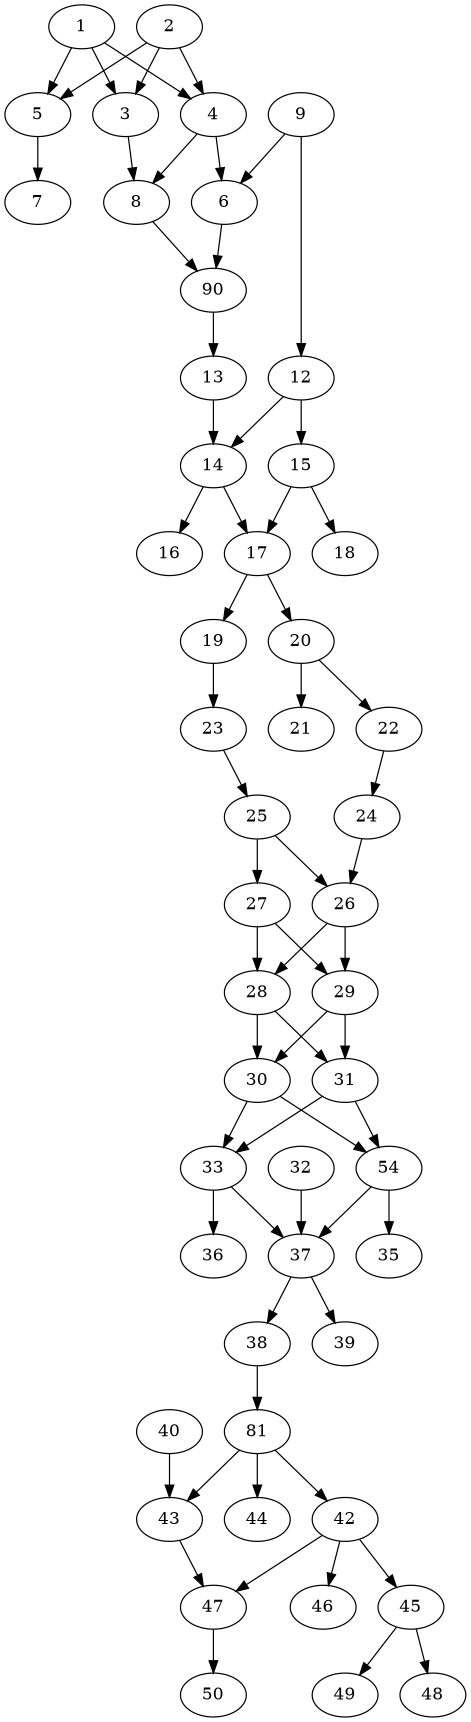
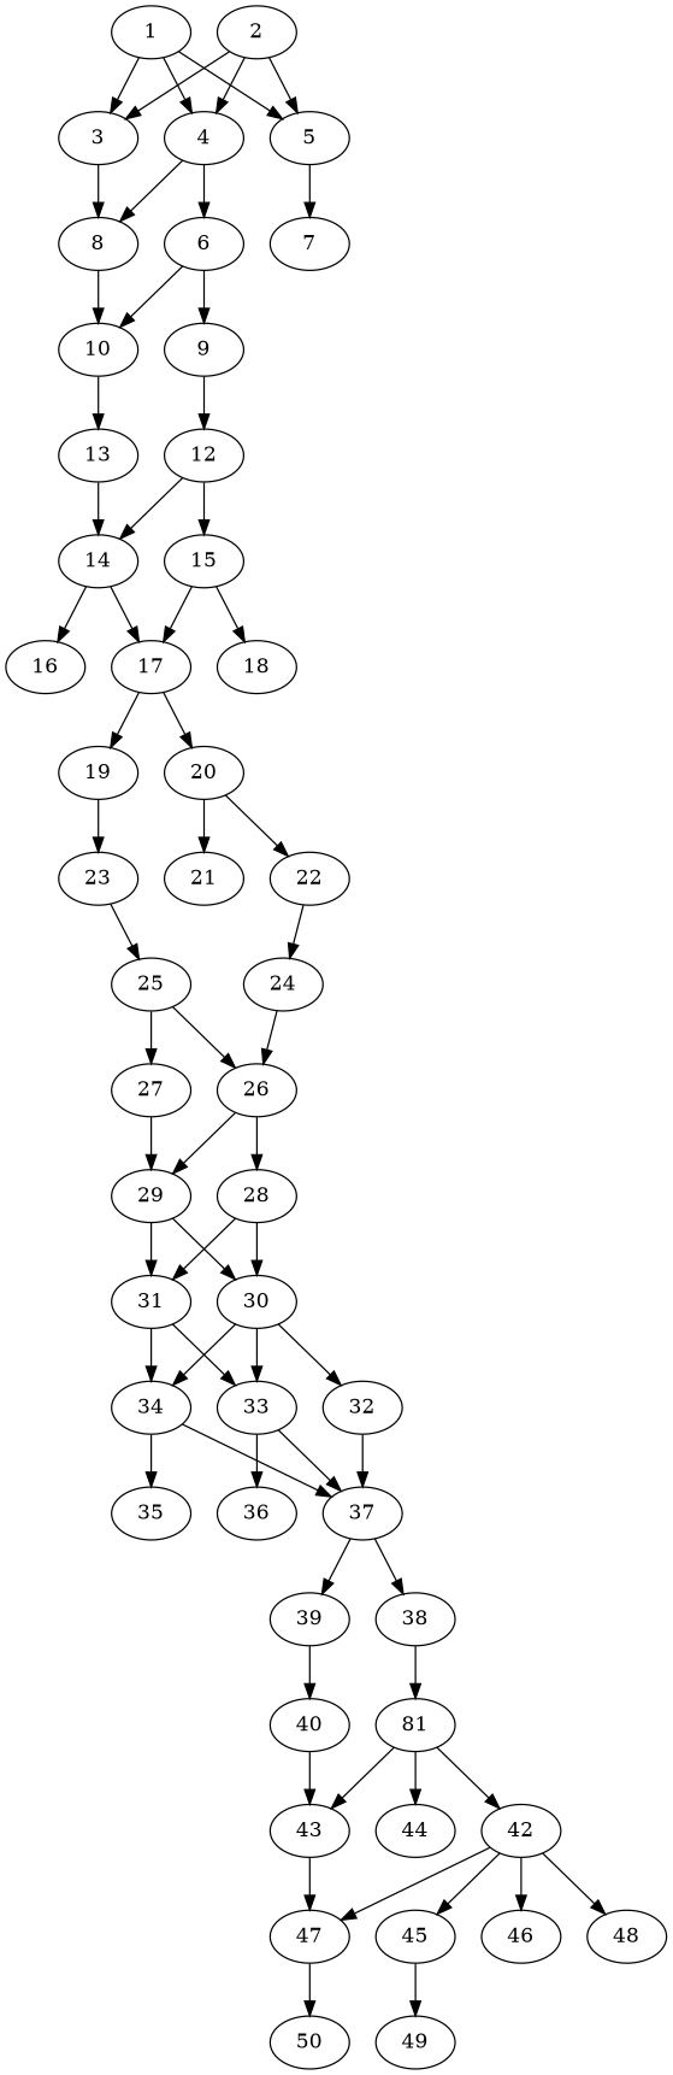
  digraph {
    node [alpha=0.19]
    1 [expect_size=51709952]
    3 [alpha=0.18 expect_size=10730496]
    4 [alpha=0.05 expect_size=10419200]
    5 [expect_size=39197696]
    8 [alpha=0.14 expect_size=20400128]
    6 [alpha=0.16 expect_size=8995840]
    7 [alpha=0.05 expect_size=12911616]
-   10 [alpha=0.15 expect_size=18581504 label=90]
+   10 [alpha=0.15 expect_size=18581504]
    9 [alpha=0.04 expect_size=45916160]
    2 [alpha=0.11 expect_size=5724160]
    13 [alpha=0.11 expect_size=40056832]
    12 [alpha=0.06 expect_size=13294592]
    14 [alpha=0.15 expect_size=35841024]
    15 [alpha=0.16 expect_size=47149056]
    16 [alpha=0.01 expect_size=44689408]
    17 [alpha=0.17 expect_size=34731008]
    18 [alpha=0.14 expect_size=47248384]
    19 [alpha=0.02 expect_size=33719296]
    20 [alpha=0.03 expect_size=42400768]
    23 [alpha=0.10 expect_size=15166464]
    21 [alpha=0.05 expect_size=30370816]
    22 [alpha=0.06 expect_size=47719424]
    25 [alpha=0.17 expect_size=28983296]
    24 [alpha=0.16 expect_size=40742912]
    26 [expect_size=20384768]
    27 [alpha=0.04 expect_size=22150144]
    28 [alpha=0.16 expect_size=14278656]
    29 [alpha=0.05 expect_size=46286848]
    30 [alpha=0.20 expect_size=50032640]
    31 [expect_size=10639360]
    32 [alpha=0.02 expect_size=21757952]
    33 [alpha=0.00 expect_size=36686848]
-   34 [alpha=0.11 expect_size=13725696 label=54]
+   34 [alpha=0.11 expect_size=13725696]
    37 [alpha=0.02 expect_size=42934272]
    36 [alpha=0.04 expect_size=45180928]
    35 [expect_size=52424704]
    38 [alpha=0.17 expect_size=6166528]
    39 [alpha=0.05 expect_size=44408832]
    n39 [alpha=0.02 expect_size=9421824 label=81]
    40 [alpha=0.08 expect_size=9590784]
    43 [alpha=0.10 expect_size=13587456]
    42 [alpha=0.14 expect_size=8070144]
    44 [alpha=0.01 expect_size=13600768]
    47 [alpha=0.05 expect_size=46266368]
    45 [alpha=0.02 expect_size=38710272]
    46 [alpha=0.10 expect_size=36449280]
    50 [alpha=0.14 expect_size=7745536]
    48 [alpha=0.03 expect_size=50462720]
    49 [expect_size=43858944]
    1 -> 3
    1 -> 4
    1 -> 5
    3 -> 8
    4 -> 8
    4 -> 6
    5 -> 7
    8 -> 10
    6 -> 10
-   9 -> 6
+   6 -> 9
    10 -> 13
    9 -> 12
    2 -> 3
    2 -> 4
    2 -> 5
    13 -> 14
    12 -> 14
    12 -> 15
    14 -> 16
    14 -> 17
    15 -> 17
    15 -> 18
    17 -> 19
    17 -> 20
    19 -> 23
    20 -> 21
    20 -> 22
    23 -> 25
    22 -> 24
    25 -> 26
    25 -> 27
    24 -> 26
    26 -> 28
    26 -> 29
-   27 -> 28
    27 -> 29
    28 -> 30
    28 -> 31
    29 -> 30
    29 -> 31
+   30 -> 32
    30 -> 33
    30 -> 34
    31 -> 33
    31 -> 34
    32 -> 37
    33 -> 37
    33 -> 36
    34 -> 37
    34 -> 35
    37 -> 38
    37 -> 39
    38 -> n39
+   39 -> 40
    n39 -> 43
    n39 -> 42
    n39 -> 44
    40 -> 43
    43 -> 47
    42 -> 47
    42 -> 45
    42 -> 46
    47 -> 50
-   45 -> 48
+   42 -> 48
    45 -> 49
  }
